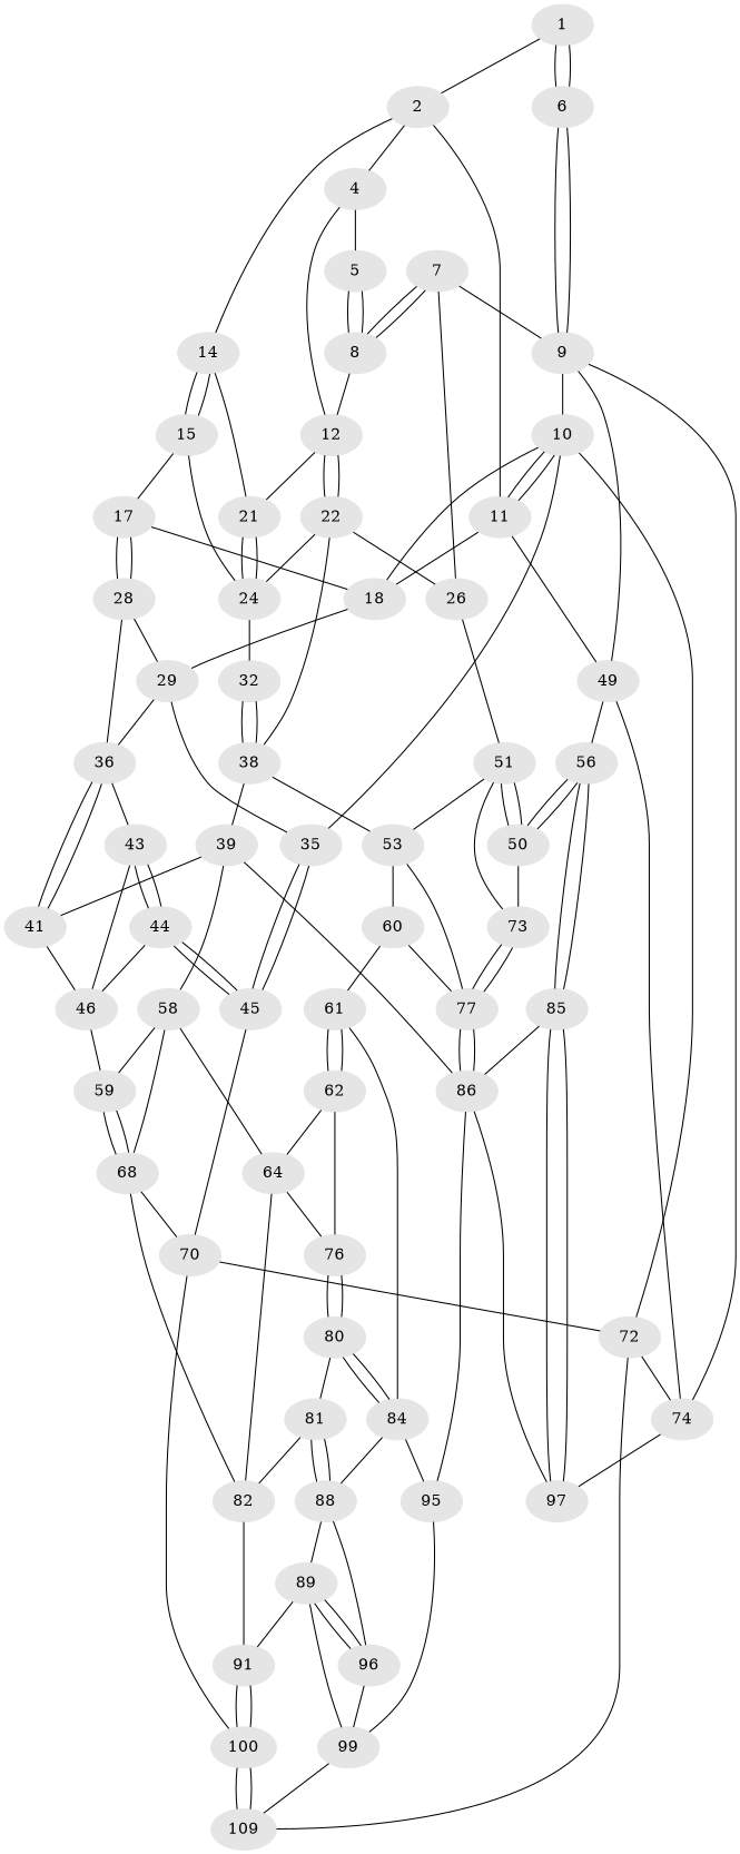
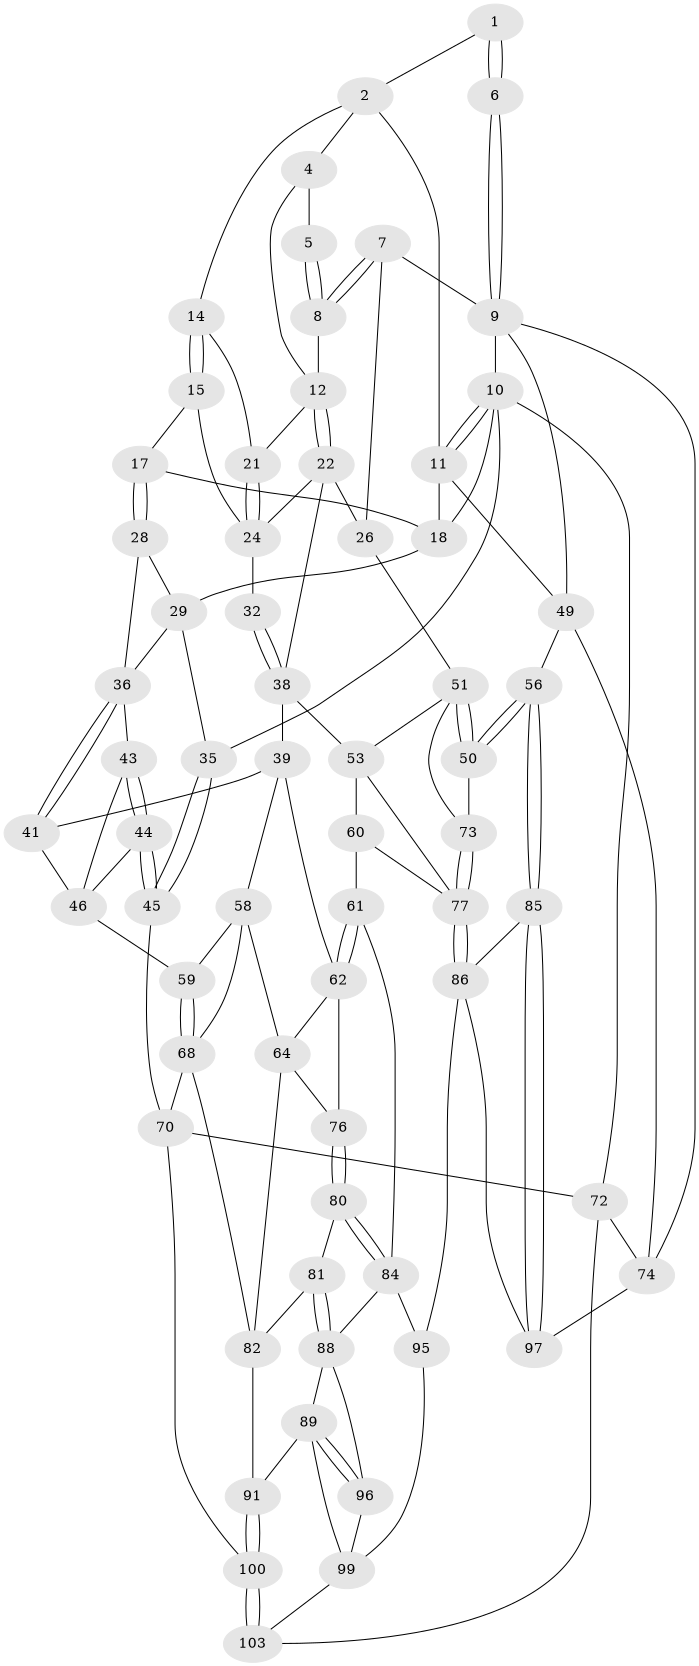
  graph {
    node [color=gray90 style=filled]
    2 [super="+3"]
    1
    6
    4
    11
    14
    9 [super="+33"]
    5
    12 [super="+13"]
    49 [super="+55"]
    18 [super="+20"]
    21
    15 [super="+16"]
    8
    22 [super="+23"]
    7 [super="+25"]
    26 [super="+50"]
    10 [super="+19"]
    74 [super="+75"]
    51 [super="+52"]
    35
    72
    56
    97 [super="+98"]
    29 [super="+34"]
    45 [super="+67"]
-   103 [super="+104" label=109]
+   103 [super="+104"]
    24 [super="+27"]
    38 [super="+42"]
    17
    28 [super="+31"]
    32
    36 [super="+37"]
    39 [super="+40"]
    53 [super="+54"]
    n36 [label=50]
    73
    41
    43
    70 [super="+71"]
    46 [super="+47"]
    44 [super="+48"]
    58 [super="+66"]
    62 [super="+63"]
    60 [super="+79"]
    77 [super="+78"]
    59
    64 [super="+65"]
    68 [super="+69"]
    76
    100 [super="+101"]
    85
    61 [super="+83"]
    86 [super="+94"]
    82 [super="+87"]
    84 [super="+92"]
    88 [super="+93"]
    95
    80
    91
    81
    89 [super="+90"]
    96
    99 [super="+102"]
    2 -- 4
    2 -- 11
    2 -- 14
    1 -- 2
    1 -- 6
    1 -- 6
    6 -- 9
    6 -- 9
    4 -- 5
    4 -- 12
    11 -- 49
    11 -- 18
    14 -- 21
    14 -- 15
    14 -- 15
    9 -- 49
    9 -- 10
    9 -- 74
    5 -- 8
    5 -- 8
    12 -- 21
    12 -- 22
    12 -- 22
    49 -- 74
    49 -- 56
    18 -- 29
    21 -- 24
    21 -- 24
    15 -- 24
    15 -- 17
    8 -- 12
    22 -- 26
    22 -- 24
    22 -- 38
    7 -- 9
    7 -- 8
    7 -- 8
    7 -- 26
    26 -- 51
    10 -- 11
    10 -- 11
    10 -- 18
    10 -- 35
    10 -- 72
    74 -- 97 [weight=2]
    51 -- 53
    51 -- n36
    51 -- n36
    51 -- 73
    35 -- 45
    35 -- 45
    72 -- 74
    72 -- 103
    56 -- n36
    56 -- n36
    56 -- 85
    56 -- 85
    29 -- 35
    29 -- 36
    45 -- 70
    24 -- 32
    38 -- 39
    38 -- 53
    17 -- 18
    17 -- 28
    17 -- 28
    28 -- 29
    28 -- 36
    32 -- 38
    32 -- 38
    36 -- 41
    36 -- 41
    36 -- 43
    39 -- 41
    39 -- 58
-   39 -- 86
+   39 -- 62
    53 -- 60
    53 -- 77
    n36 -- 73
    73 -- 77
    73 -- 77
    41 -- 46
    43 -- 46
    43 -- 44
    43 -- 44
    70 -- 72
    70 -- 100
    46 -- 59
    44 -- 45 [weight=2]
    44 -- 45
    44 -- 46
    58 -- 59
    58 -- 64
    58 -- 68
    62 -- 64
    62 -- 76
    60 -- 77
    60 -- 61 [weight=2]
    77 -- 86
    77 -- 86
    59 -- 68
    59 -- 68
    64 -- 76
    64 -- 82
    68 -- 70
    68 -- 82
    76 -- 80
    76 -- 80
    100 -- 103 [weight=2]
    100 -- 103
    85 -- 97
    85 -- 97
    85 -- 86
    61 -- 62
    61 -- 62
    61 -- 84
    86 -- 97
    86 -- 95
    82 -- 91
    84 -- 88
    84 -- 95
    88 -- 89
    88 -- 96
    95 -- 99
    80 -- 84
    80 -- 84
    80 -- 81
    91 -- 100
    91 -- 100
    81 -- 82
    81 -- 88
    81 -- 88
    89 -- 91
    89 -- 96
    89 -- 96
    89 -- 99
    96 -- 99
    99 -- 103
  }
